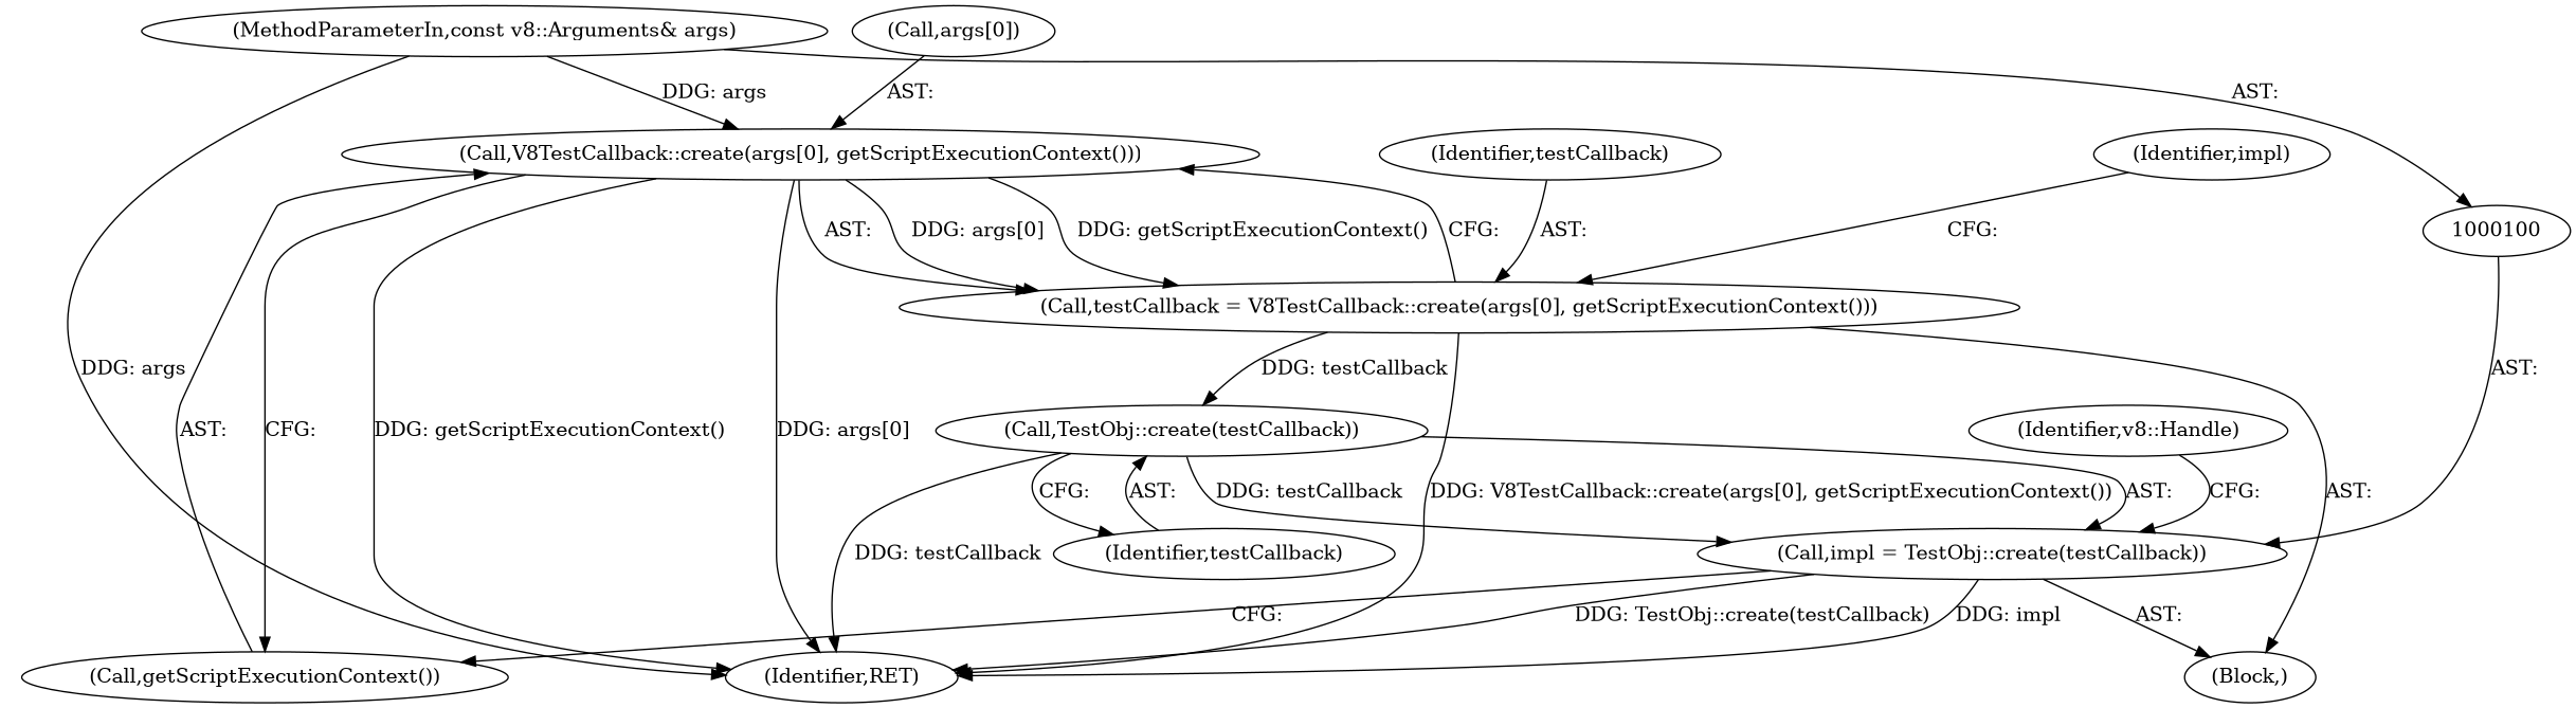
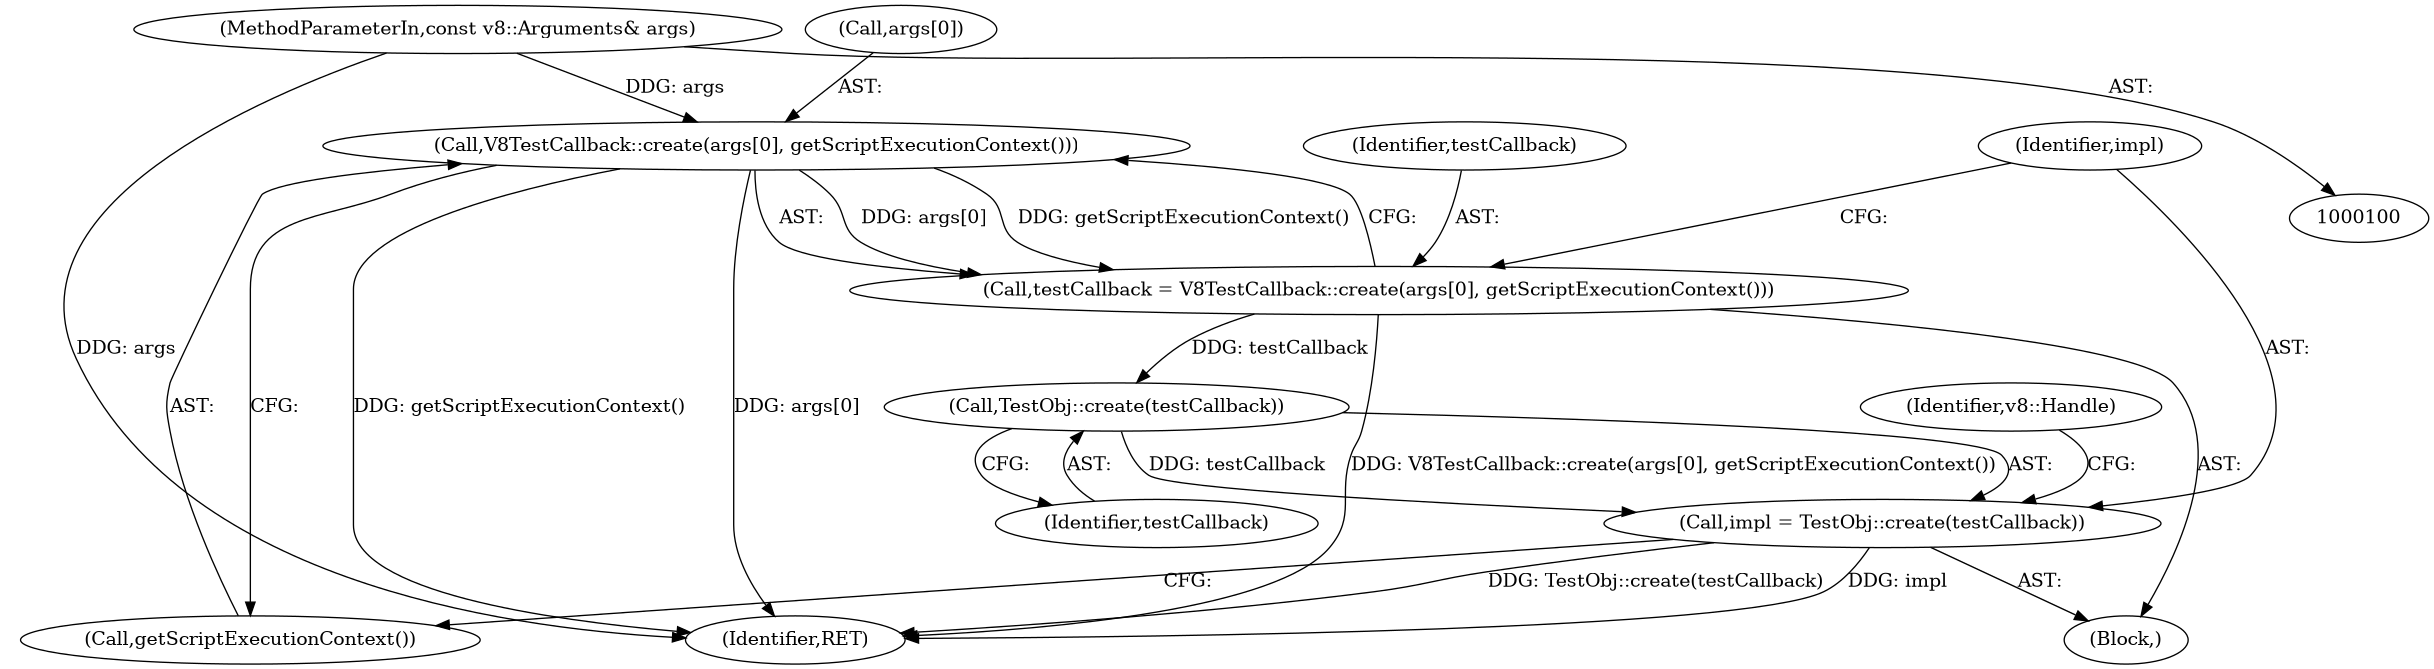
  digraph {
    n1 [label="(Call,V8TestCallback::create(args[0], getScriptExecutionContext()))"]
    n2 [label="(Call,testCallback = V8TestCallback::create(args[0], getScriptExecutionContext()))"]
    n3 [label="(Call,getScriptExecutionContext())"]
    n4 [label="(Identifier,RET)"]
    n5 [label="(Call,TestObj::create(testCallback))"]
    n6 [label="(Block,)"]
    n7 [label="(MethodParameterIn,const v8::Arguments& args)"]
    1000100
    n9 [label="(Call,impl = TestObj::create(testCallback))"]
    n10 [label="(Identifier,testCallback)"]
    n11 [label="(Identifier,testCallback)"]
    n12 [label="(Identifier,impl)"]
    n13 [label="(Identifier,v8::Handle)"]
    n14 [label="(Call,args[0])"]
    n1 -> n2 [label="AST: "]
    n1 -> n2 [label="DDG: args[0]"]
    n1 -> n2 [label="DDG: getScriptExecutionContext()"]
    n1 -> n3 [label="CFG: "]
    n1 -> n4 [label="DDG: getScriptExecutionContext()"]
    n1 -> n4 [label="DDG: args[0]"]
    n2 -> n1 [label="CFG: "]
    n2 -> n4 [label="DDG: V8TestCallback::create(args[0], getScriptExecutionContext())"]
    n2 -> n5 [label="DDG: testCallback"]
    n2 -> n6 [label="AST: "]
    n3 -> n1 [label="AST: "]
-   n5 -> n4 [label="DDG: testCallback"]
    n5 -> n9 [label="AST: "]
    n5 -> n9 [label="DDG: testCallback"]
    n5 -> n10 [label="CFG: "]
    n7 -> n1 [label="DDG: args"]
    n7 -> n4 [label="DDG: args"]
    n7 -> 1000100 [label="AST: "]
    n9 -> n3 [label="CFG: "]
    n9 -> n4 [label="DDG: TestObj::create(testCallback)"]
    n9 -> n4 [label="DDG: impl"]
    n9 -> n6 [label="AST: "]
    n10 -> n5 [label="AST: "]
    n11 -> n2 [label="AST: "]
    n12 -> n2 [label="CFG: "]
-   1000100 -> n9 [label="AST: "]
+   n12 -> n9 [label="AST: "]
    n13 -> n9 [label="CFG: "]
    n14 -> n1 [label="AST: "]
  }
